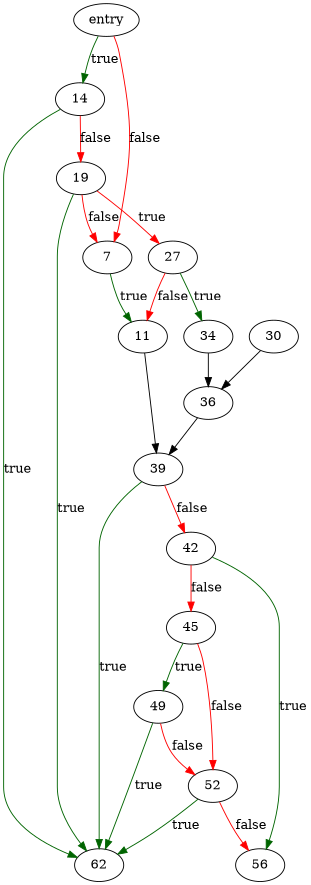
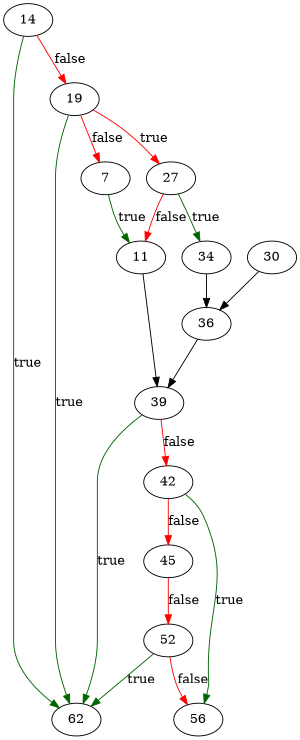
  digraph {
    edge [color=red]
-   n1 [label=entry]
    7
    14
    11
    19
    62
    39
    27
    42
    34
    30
    36
    45
    56
-   49
    52
-   n1 -> 7 [label=false]
-   n1 -> 14 [color=darkgreen label=true]
    7 -> 11 [color=darkgreen label=true]
    14 -> 19 [label=false]
    14 -> 62 [color=darkgreen label=true]
    11 -> 39 [color=""]
    19 -> 7 [label=false]
    19 -> 62 [color=darkgreen label=true]
    19 -> 27 [label=true]
    39 -> 62 [color=darkgreen label=true]
    39 -> 42 [label=false]
    27 -> 11 [label=false]
    27 -> 34 [color=darkgreen label=true]
    42 -> 45 [label=false]
    42 -> 56 [color=darkgreen label=true]
    34 -> 36 [color=""]
    30 -> 36 [color=""]
    36 -> 39 [color=""]
-   45 -> 49 [color=darkgreen label=true]
    45 -> 52 [label=false]
-   49 -> 62 [color=darkgreen label=true]
-   49 -> 52 [label=false]
    52 -> 62 [color=darkgreen label=true]
    52 -> 56 [label=false]
  }
